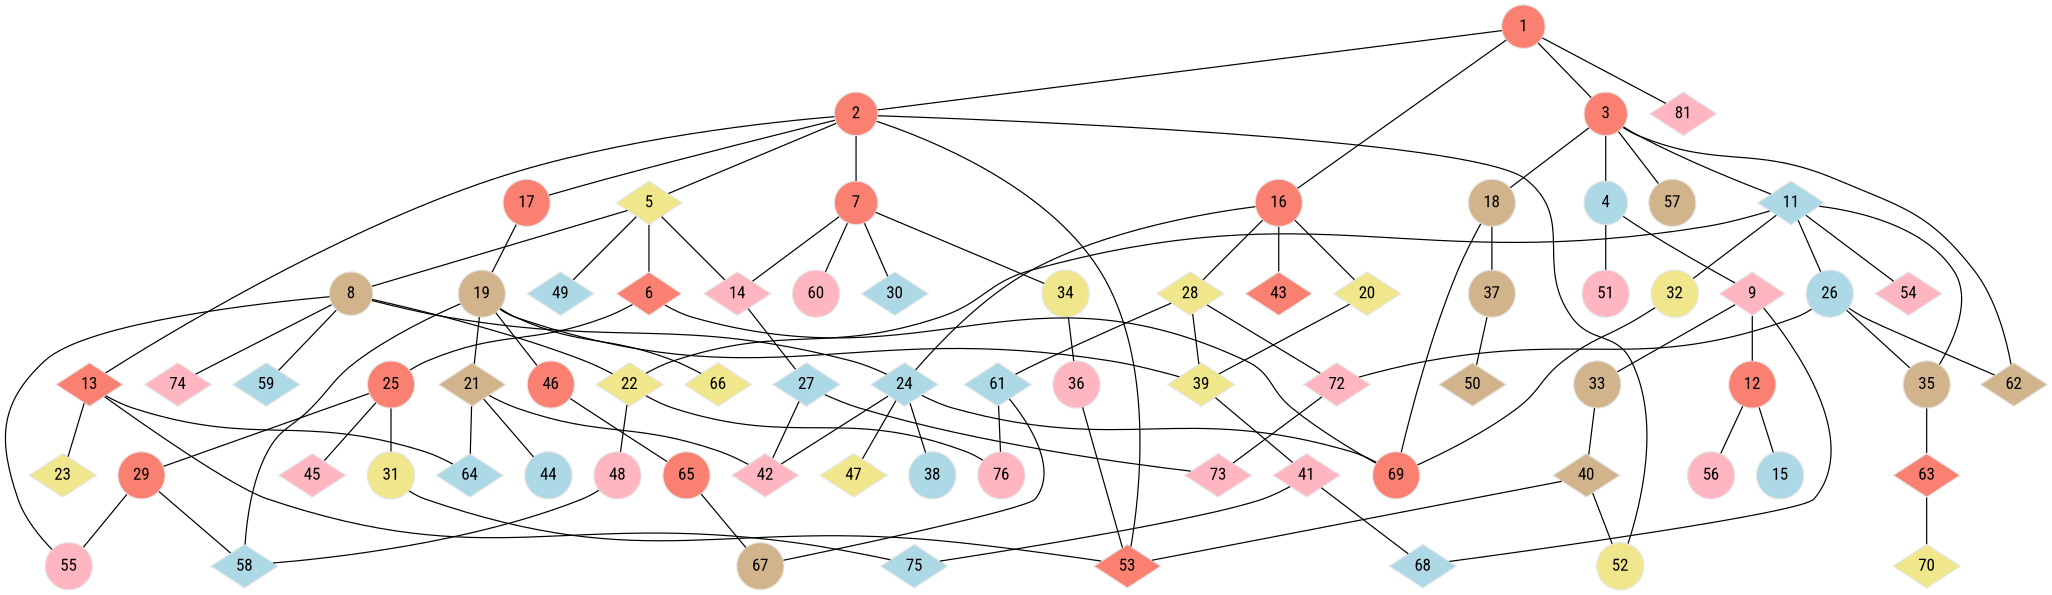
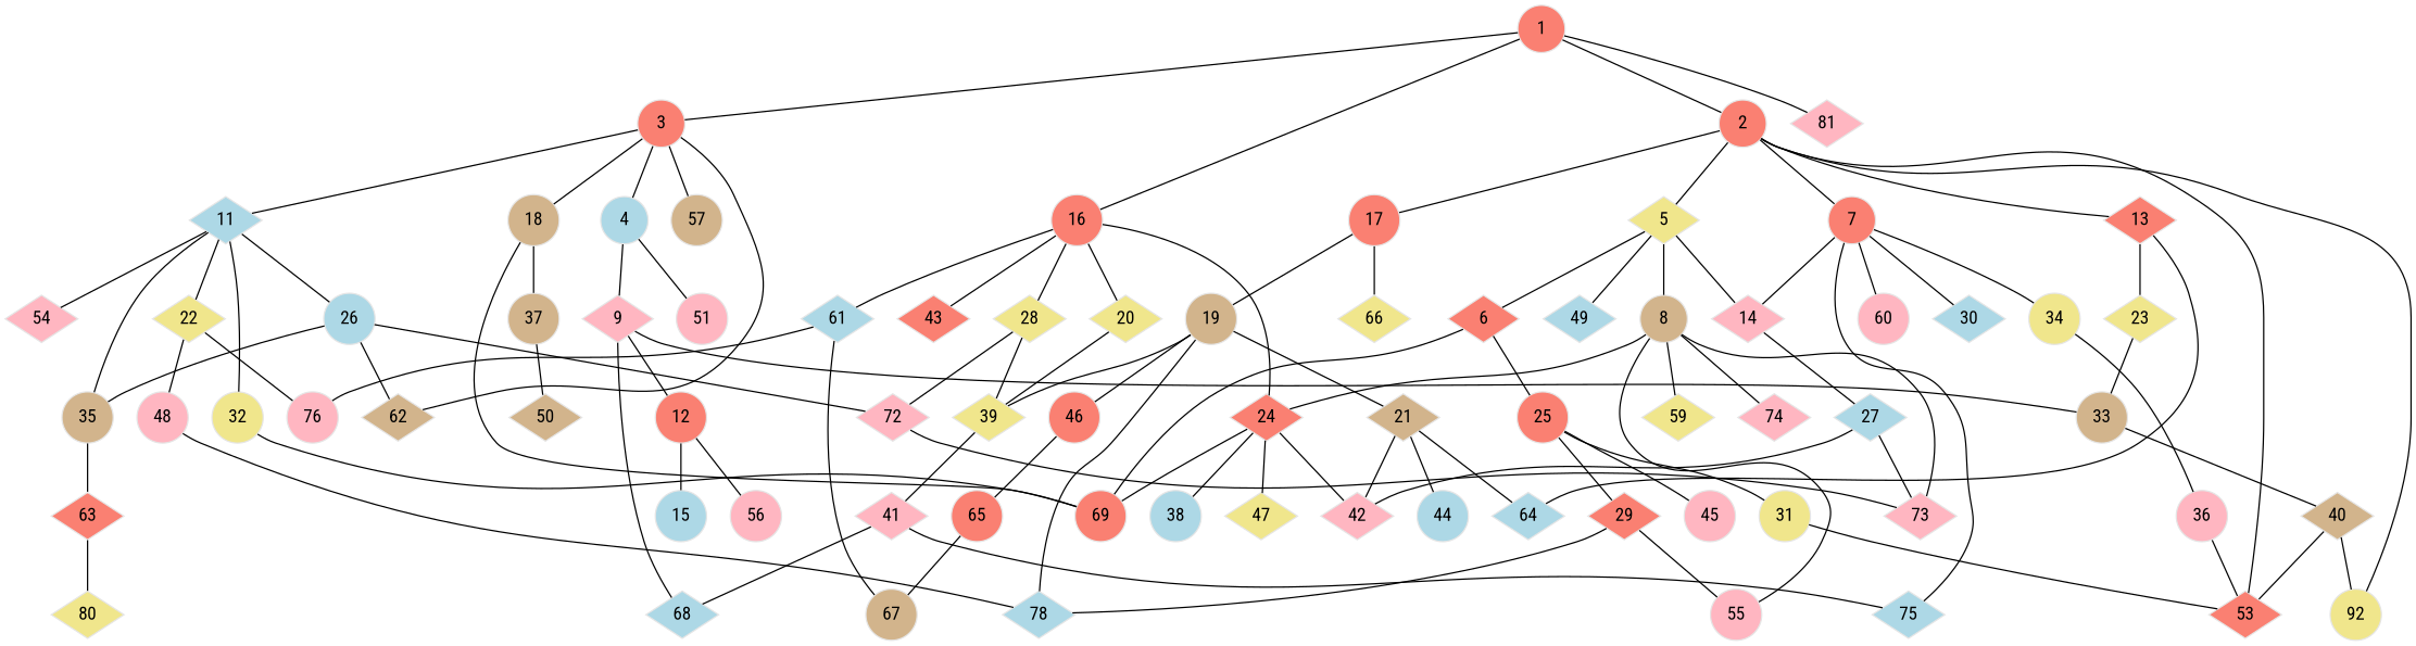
  graph {
    fontname="Roboto Condensed"
    node [color=gray90 fillcolor=salmon fontname="Roboto Condensed" shape=diamond style=filled]
    edge [fontname="Roboto Condensed"]
    1 [shape=circle]
    2 [shape=circle]
    3 [shape=circle]
    16 [shape=circle]
    n5 [fillcolor=lightpink label=81]
    5 [fillcolor=khaki]
    7 [shape=circle]
    13
    17 [shape=circle]
-   52 [fillcolor=khaki shape=circle]
+   52 [fillcolor=khaki shape=circle label=92]
    53
    4 [fillcolor=lightblue shape=circle]
    11 [fillcolor=lightblue]
    18 [fillcolor=tan shape=circle]
    57 [fillcolor=tan shape=circle]
    62 [fillcolor=tan]
-   24 [fillcolor=lightblue]
+   24
    20 [fillcolor=khaki]
    28 [fillcolor=khaki]
    43
    61 [fillcolor=lightblue]
    6
    8 [fillcolor=tan shape=circle]
    14 [fillcolor=lightpink]
    49 [fillcolor=lightblue]
    30 [fillcolor=lightblue]
    34 [fillcolor=khaki shape=circle]
    60 [fillcolor=lightpink shape=circle]
    75 [fillcolor=lightblue]
    23 [fillcolor=khaki]
    64 [fillcolor=lightblue]
    19 [fillcolor=tan shape=circle]
    66 [fillcolor=khaki]
    9 [fillcolor=lightpink]
    51 [fillcolor=lightpink shape=circle]
    22 [fillcolor=khaki]
    26 [fillcolor=lightblue shape=circle]
    32 [fillcolor=khaki shape=circle]
    35 [fillcolor=tan shape=circle]
    54 [fillcolor=lightpink]
    69 [shape=circle]
    37 [fillcolor=tan shape=circle]
    12 [shape=circle]
    33 [fillcolor=tan shape=circle]
    68 [fillcolor=lightblue]
    25 [shape=circle]
    55 [fillcolor=lightpink shape=circle]
-   59 [fillcolor=lightblue]
+   59 [fillcolor=khaki]
    74 [fillcolor=lightpink]
    27 [fillcolor=lightblue]
    31 [fillcolor=khaki shape=circle]
-   29 [shape=circle]
-   45 [fillcolor=lightpink]
+   29
+   45 [fillcolor=lightpink shape=circle]
    36 [fillcolor=lightpink shape=circle]
    48 [fillcolor=lightpink shape=circle]
    76 [fillcolor=lightpink shape=circle]
    42 [fillcolor=lightpink]
    38 [fillcolor=lightblue shape=circle]
    47 [fillcolor=khaki]
    15 [fillcolor=lightblue shape=circle]
    56 [fillcolor=lightpink shape=circle]
    40 [fillcolor=tan]
    72 [fillcolor=lightpink]
    63
    73 [fillcolor=lightpink]
    39 [fillcolor=khaki]
    67 [fillcolor=tan shape=circle]
    21 [fillcolor=tan]
    46 [shape=circle]
-   58 [fillcolor=lightblue]
+   58 [fillcolor=lightblue label=78]
    50 [fillcolor=tan]
    44 [fillcolor=lightblue shape=circle]
    41 [fillcolor=lightpink]
    65 [shape=circle]
-   70 [fillcolor=khaki]
+   70 [fillcolor=khaki label=80]
    1 -- 2
    1 -- 3
    1 -- 16
    1 -- n5
    2 -- 5
    2 -- 7
    2 -- 13
    2 -- 17
    2 -- 52
    2 -- 53
    3 -- 4
    3 -- 11
    3 -- 18
    3 -- 57
    3 -- 62
    16 -- 24
    16 -- 20
    16 -- 28
    16 -- 43
-   28 -- 61
+   16 -- 61
    5 -- 6
    5 -- 8
    5 -- 14
    5 -- 49
    7 -- 14
    7 -- 30
    7 -- 34
    7 -- 60
-   13 -- 75
+   7 -- 75
    13 -- 23
    13 -- 64
    17 -- 19
-   19 -- 66
+   17 -- 66
    4 -- 9
    4 -- 51
    11 -- 22
    11 -- 26
    11 -- 32
    11 -- 35
    11 -- 54
    18 -- 69
    18 -- 37
    24 -- 69
    24 -- 42
    24 -- 38
    24 -- 47
    20 -- 39
    28 -- 72
    28 -- 39
    61 -- 76
    61 -- 67
    6 -- 69
    6 -- 25
    8 -- 24
-   8 -- 22
+   8 -- 73
    8 -- 55
    8 -- 59
    8 -- 74
    14 -- 27
    34 -- 36
+   23 -- 33
    19 -- 39
    19 -- 21
    19 -- 46
    19 -- 58
    9 -- 12
    9 -- 33
    9 -- 68
    22 -- 48
    22 -- 76
    26 -- 62
    26 -- 35
    26 -- 72
    32 -- 69
    35 -- 63
    37 -- 50
    12 -- 15
    12 -- 56
    33 -- 40
    25 -- 31
    25 -- 29
    25 -- 45
    27 -- 42
    27 -- 73
    31 -- 53
    29 -- 55
    29 -- 58
    36 -- 53
    48 -- 58
    40 -- 52
    40 -- 53
    72 -- 73
    63 -- 70
    39 -- 41
    21 -- 64
    21 -- 42
    21 -- 44
    46 -- 65
    41 -- 75
    41 -- 68
    65 -- 67
  }
